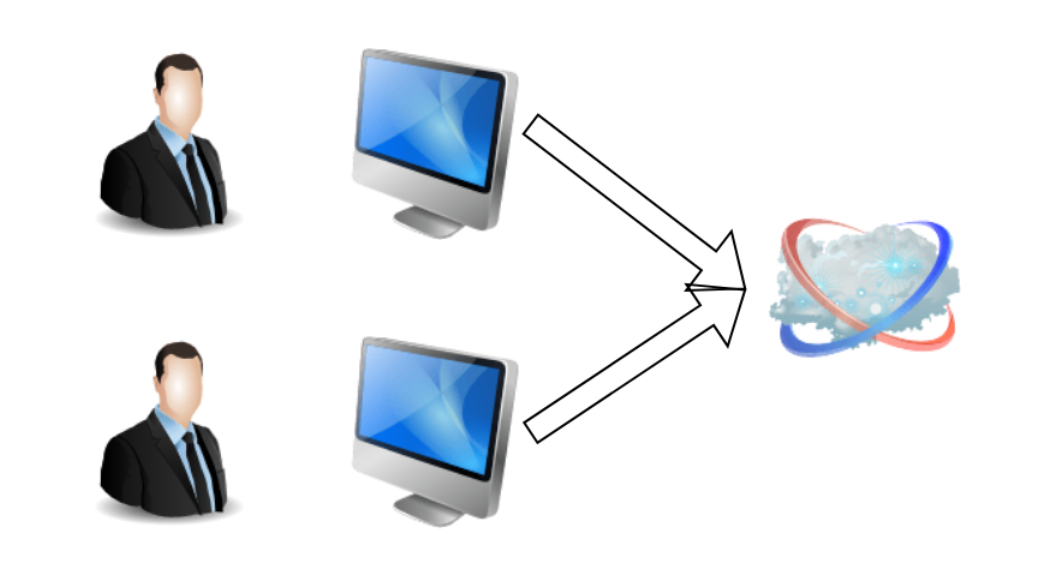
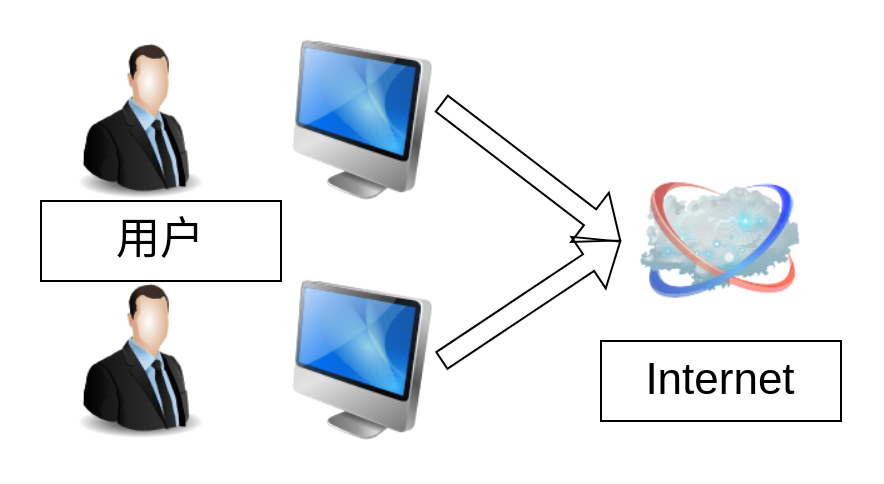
  <mxCell id="0" />
  <mxCell id="1" parent="0" />
  <mxCell id="2" value="" style="image;html=1;image=img/lib/clip_art/people/Suit_Man_128x128.png" vertex="1" parent="1"><mxGeometry x="30" y="20" width="80" height="80" as="geometry" /></mxCell>
  <mxCell id="3" value="" style="image;html=1;image=img/lib/clip_art/people/Suit_Man_128x128.png" vertex="1" parent="1"><mxGeometry x="30" y="140" width="80" height="80" as="geometry" /></mxCell>
  <mxCell id="4" value="" style="image;html=1;image=img/lib/clip_art/computers/iMac_128x128.png;rotation=0;flipH=1;" vertex="1" parent="1"><mxGeometry x="140" y="20" width="80" height="80" as="geometry" /></mxCell>
  <mxCell id="5" value="" style="image;html=1;image=img/lib/clip_art/computers/iMac_128x128.png;rotation=0;flipH=1;" vertex="1" parent="1"><mxGeometry x="140" y="140" width="80" height="80" as="geometry" /></mxCell>
  <mxCell id="6" value="" style="image;html=1;image=img/lib/clip_art/networking/Cloud_128x128.png" vertex="1" parent="1"><mxGeometry x="320" y="80" width="80" height="80" as="geometry" /></mxCell>
  <mxCell id="7" value="" style="shape=flexArrow;endArrow=classic;html=1;rounded=0;exitX=0;exitY=0.388;exitDx=0;exitDy=0;exitPerimeter=0;" edge="1" parent="1" source="4"><mxGeometry width="50" height="50" relative="1" as="geometry"><mxPoint x="240" y="80" as="sourcePoint" /><mxPoint x="310" y="120" as="targetPoint" /></mxGeometry></mxCell>
  <mxCell id="8" value="" style="shape=flexArrow;endArrow=classic;html=1;rounded=0;exitX=1;exitY=0.5;exitDx=0;exitDy=0;" edge="1" parent="1" source="5"><mxGeometry width="50" height="50" relative="1" as="geometry"><mxPoint x="260" y="170" as="sourcePoint" /><mxPoint x="310" y="120" as="targetPoint" /></mxGeometry></mxCell>
+ <mxCell id="9" value="&lt;font style=&quot;font-size: 22px;&quot;&gt;Internet&lt;/font&gt;" style="rounded=0;whiteSpace=wrap;html=1;" vertex="1" parent="1"><mxGeometry x="300" y="170" width="120" height="40" as="geometry" /></mxCell>
+ <mxCell id="10" value="&lt;font style=&quot;font-size: 22px;&quot;&gt;用户&lt;/font&gt;" style="rounded=0;whiteSpace=wrap;html=1;" vertex="1" parent="1"><mxGeometry x="20" y="100" width="120" height="40" as="geometry" /></mxCell>
